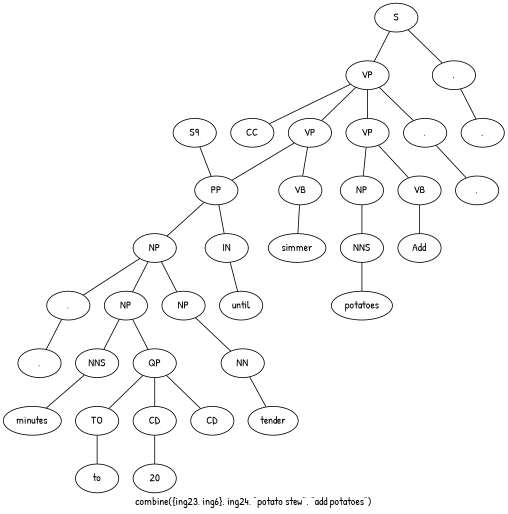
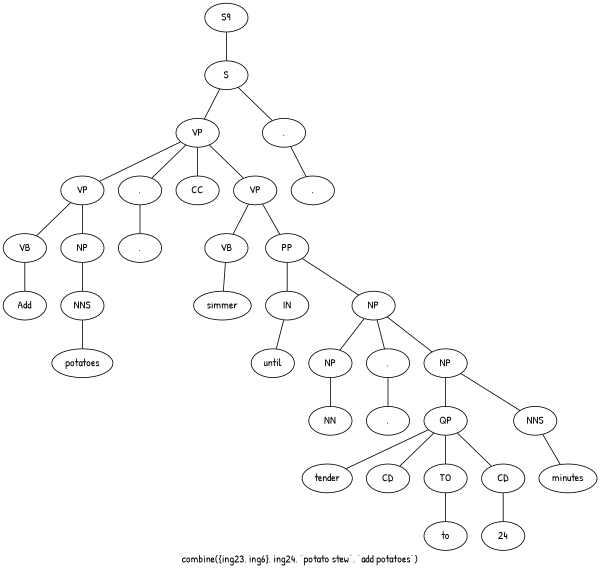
  graph {
    fontname="Patrick Hand"
    label="combine({ing23, ing6}, ing24, \"potato stew\", \"add potatoes\")"
    node [fontname="Patrick Hand"]
    edge [fontname="Patrick Hand"]
    n1 [label=S9]
    n2 [label=S]
    n3 [label=VP]
    n4 [label="."]
    n5 [label=VP]
    n6 [label=","]
    n7 [label=CC]
    n8 [label=VP]
    n9 [label="."]
    n10 [label=VB]
    n11 [label=NP]
    n12 [label=","]
    n13 [label=VB]
    n14 [label=PP]
    n15 [label=Add]
    n16 [label=NNS]
    n17 [label=potatoes]
    n18 [label=simmer]
    n19 [label=IN]
    n20 [label=NP]
    n21 [label=until]
    n22 [label=NP]
    n23 [label=","]
    n24 [label=NP]
    n25 [label=NN]
    n26 [label=","]
    n27 [label=QP]
    n28 [label=NNS]
    n29 [label=tender]
    n30 [label=CD]
    n31 [label=TO]
    n32 [label=CD]
    n33 [label=minutes]
    n34 [label=to]
-   n35 [label=20]
-   n1 -- n14
+   n35 [label=24]
+   n1 -- n2
    n2 -- n3
    n2 -- n4
    n3 -- n5
    n3 -- n6
    n3 -- n7
    n3 -- n8
    n4 -- n9
    n5 -- n10
    n5 -- n11
    n6 -- n12
    n8 -- n13
    n8 -- n14
    n10 -- n15
    n11 -- n16
    n13 -- n18
    n14 -- n19
    n14 -- n20
    n16 -- n17
    n19 -- n21
    n20 -- n22
    n20 -- n23
    n20 -- n24
    n22 -- n25
    n23 -- n26
    n24 -- n27
    n24 -- n28
-   n25 -- n29
+   n27 -- n29
    n27 -- n30
    n27 -- n31
    n27 -- n32
    n28 -- n33
    n31 -- n34
    n32 -- n35
  }
